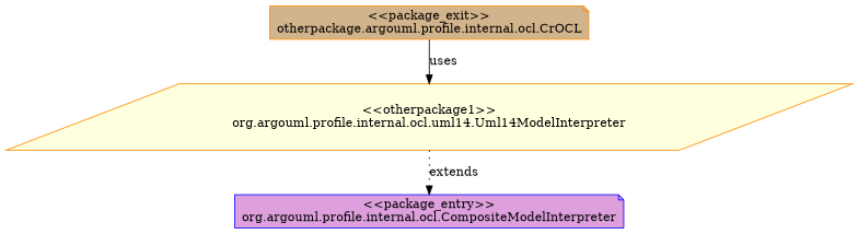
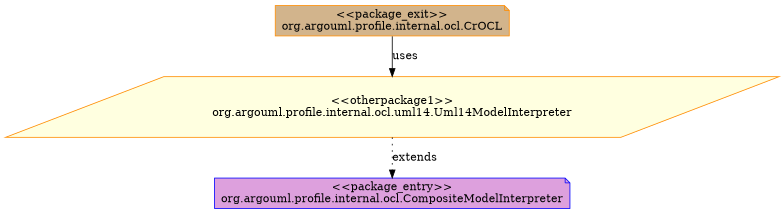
  digraph {
    node [color=darkorange style=filled shape=note]
-   n1 [label="<<package_exit>>\notherpackage.argouml.profile.internal.ocl.CrOCL" fillcolor=tan]
+   n1 [label="<<package_exit>>\norg.argouml.profile.internal.ocl.CrOCL" fillcolor=tan]
    n2 [label="<<otherpackage1>>\norg.argouml.profile.internal.ocl.uml14.Uml14ModelInterpreter" fillcolor=lightyellow shape=parallelogram]
    n3 [color=blue label="<<package_entry>>\norg.argouml.profile.internal.ocl.CompositeModelInterpreter" fillcolor=plum]
    n1 -> n2 [label=uses style=solid]
    n2 -> n3 [label=extends style=dotted]
  }
